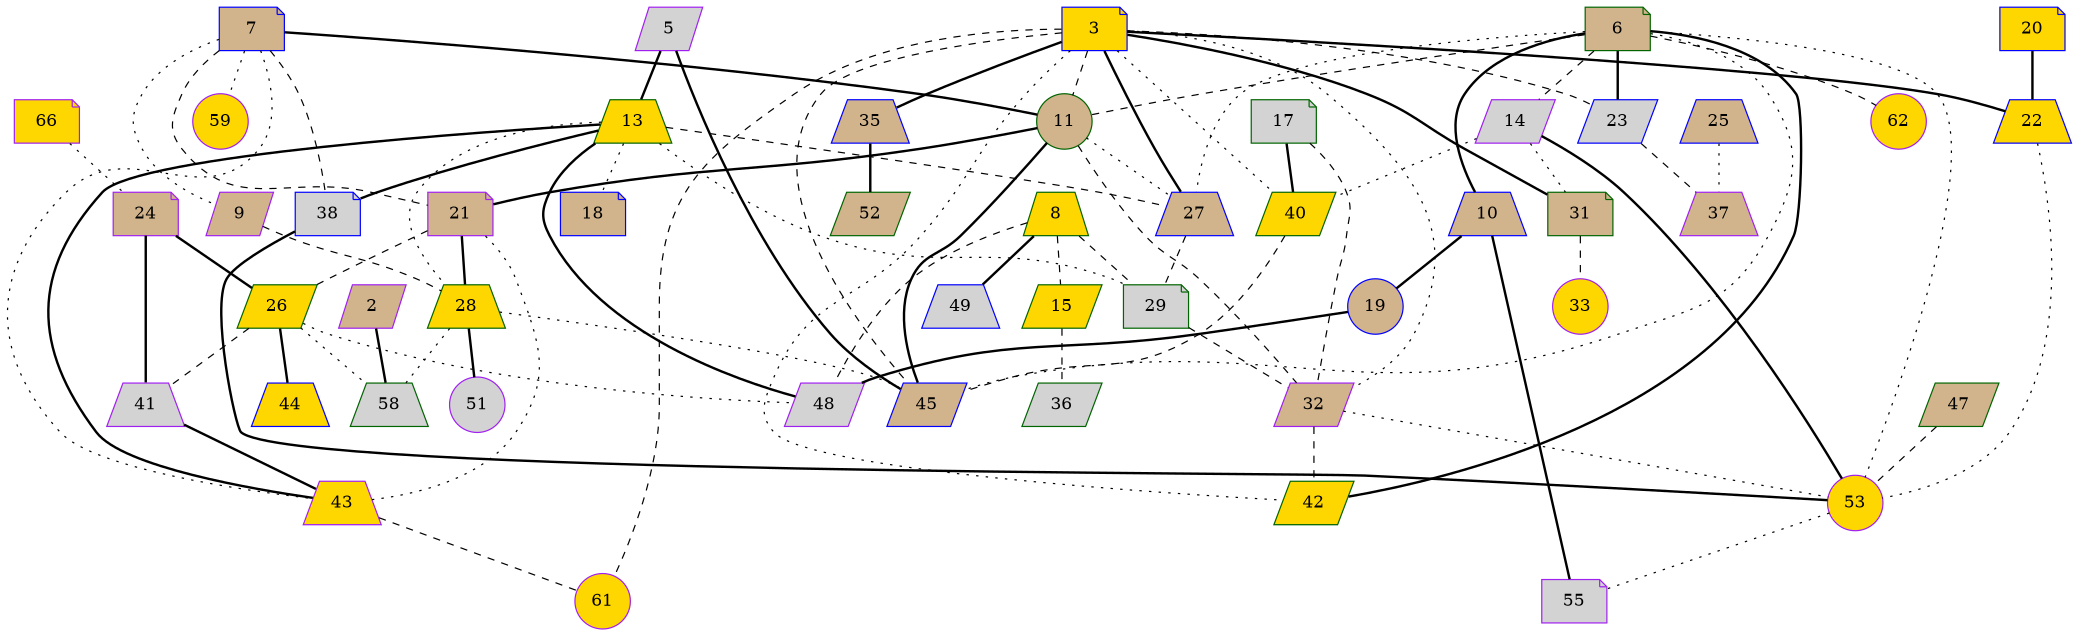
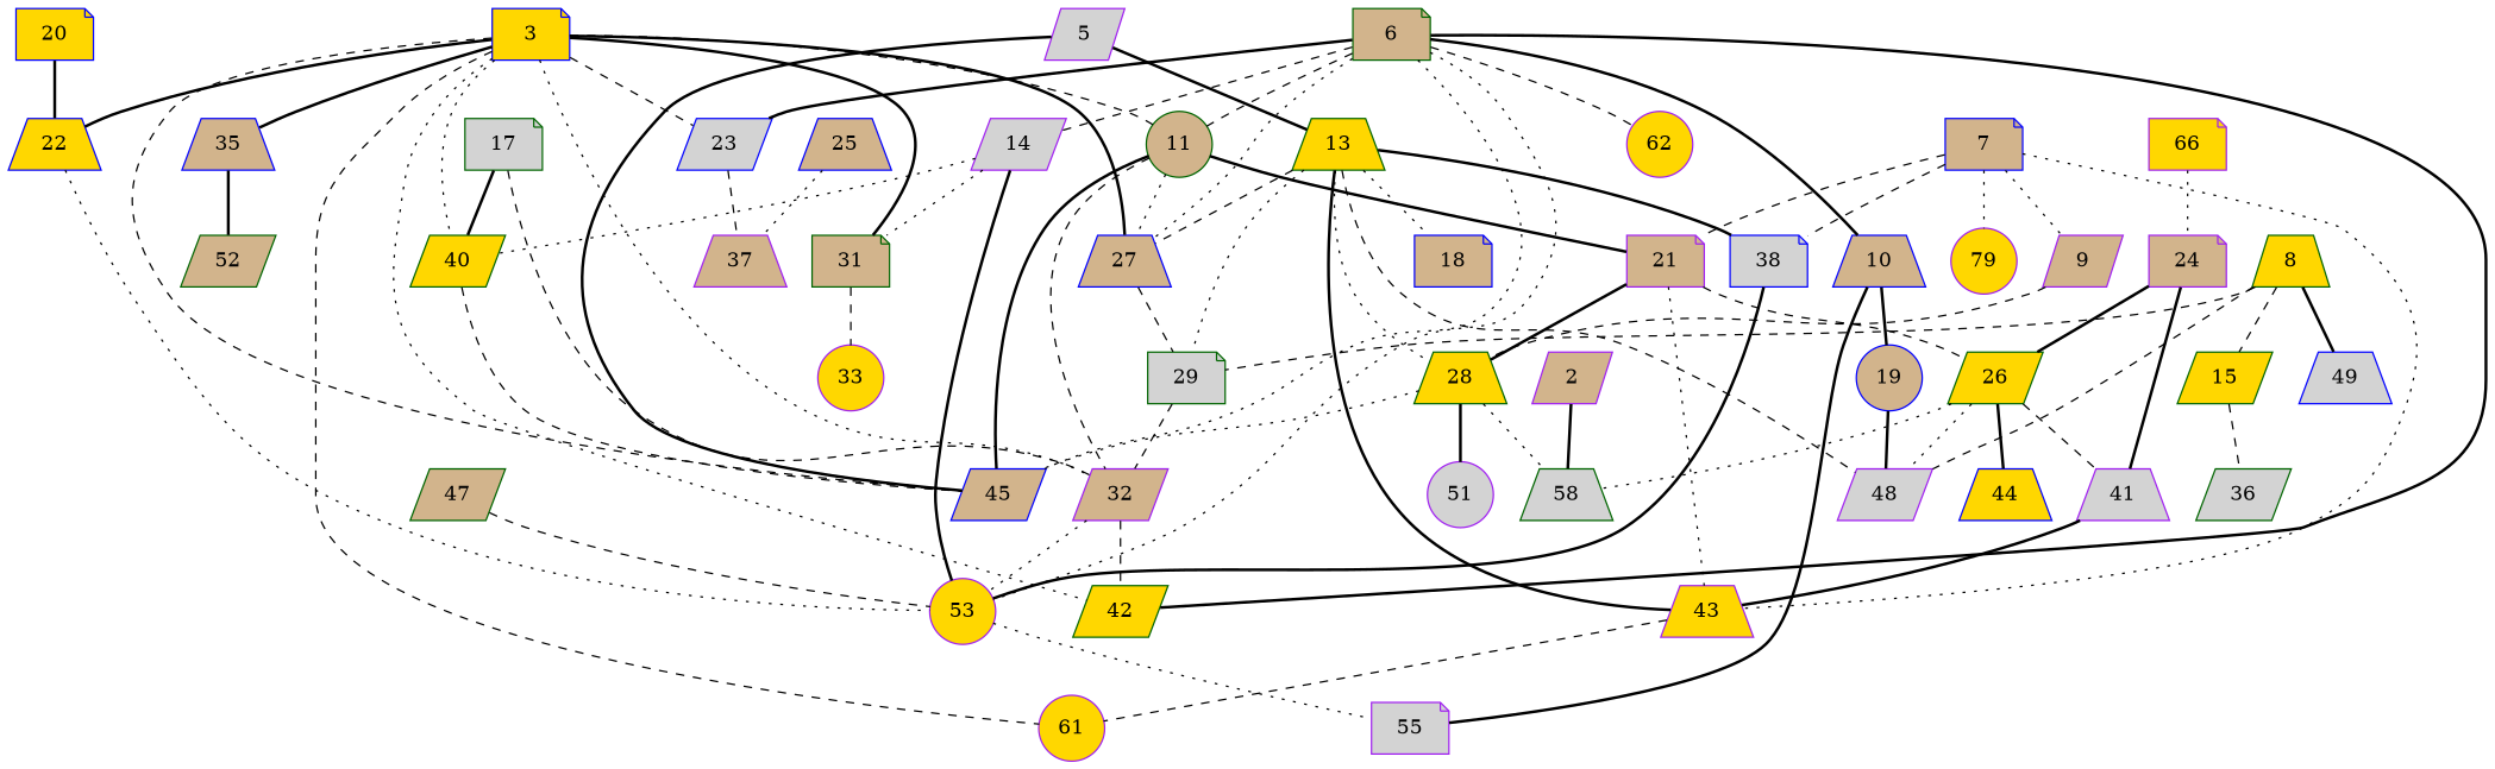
  graph {
    node [color=purple fillcolor=tan shape=parallelogram style=filled]
    edge [style=bold weight=1.0]
    58 [color=darkgreen fillcolor=lightgrey shape=trapezium]
    2
    3 [color=blue fillcolor=gold shape=note]
    11 [color=darkgreen shape=circle]
    22 [color=blue fillcolor=gold shape=trapezium]
    23 [color=blue fillcolor=lightgrey]
    27 [color=blue shape=trapezium]
    31 [color=darkgreen shape=note]
    32
    35 [color=blue shape=trapezium]
    40 [color=darkgreen fillcolor=gold]
    42 [color=darkgreen fillcolor=gold]
    45 [color=blue]
    61 [fillcolor=gold shape=circle]
    21 [shape=note]
    53 [fillcolor=gold shape=circle]
    37 [shape=trapezium]
    29 [color=darkgreen fillcolor=lightgrey shape=note]
    33 [fillcolor=gold shape=circle]
    52 [color=darkgreen]
    5 [fillcolor=lightgrey]
    13 [color=darkgreen fillcolor=gold shape=trapezium]
    38 [color=blue fillcolor=lightgrey shape=note]
    43 [fillcolor=gold shape=trapezium]
    48 [fillcolor=lightgrey]
    28 [color=darkgreen fillcolor=gold shape=trapezium]
    18 [color=blue shape=note]
    6 [color=darkgreen shape=note]
    10 [color=blue shape=trapezium]
    14 [fillcolor=lightgrey]
    62 [fillcolor=gold shape=circle]
    19 [color=blue shape=circle]
    55 [fillcolor=lightgrey shape=note]
    7 [color=blue shape=note]
    9
-   59 [fillcolor=gold shape=circle]
+   59 [fillcolor=gold shape=circle label=79]
    26 [color=darkgreen fillcolor=gold]
    8 [color=darkgreen fillcolor=gold shape=trapezium]
    15 [color=darkgreen fillcolor=gold]
    49 [color=blue fillcolor=lightgrey shape=trapezium]
    36 [color=darkgreen fillcolor=lightgrey]
    51 [fillcolor=lightgrey shape=circle]
    n43 [fillcolor=gold label=66 shape=note]
    24 [shape=note]
    41 [fillcolor=lightgrey shape=trapezium]
    17 [color=darkgreen fillcolor=lightgrey shape=note]
    20 [color=blue fillcolor=gold shape=note]
    44 [color=blue fillcolor=gold shape=trapezium]
    25 [color=blue shape=trapezium]
    47 [color=darkgreen]
    2 -- 58
    3 -- 11 [style=dashed weight=2.0]
    3 -- 22
    3 -- 23 [style=dashed]
    3 -- 27
    3 -- 31
    3 -- 32 [style=dotted]
    3 -- 35
    3 -- 40 [style=dotted]
    3 -- 42 [style=dotted]
    3 -- 45 [style=dashed]
    3 -- 61 [style=dashed]
    11 -- 27 [style=dotted]
    11 -- 32 [style=dashed]
    11 -- 45
    11 -- 21
    22 -- 53 [style=dotted]
    23 -- 37 [style=dashed]
    27 -- 29 [style=dashed]
    31 -- 33 [style=dashed]
    32 -- 42 [style=dashed]
    32 -- 53 [style=dotted]
    35 -- 52 [weight=2.0]
    40 -- 45 [style=dashed]
    21 -- 43 [style=dotted weight=2.0]
    21 -- 28 [weight=2.0]
    21 -- 26 [style=dashed]
    53 -- 55 [style=dotted]
    29 -- 32 [style=dashed]
    5 -- 45
    5 -- 13
    13 -- 27 [style=dashed]
    13 -- 29 [style=dotted weight=4.0]
    13 -- 38
    13 -- 43
-   13 -- 48
+   13 -- 48 [style=dashed]
    13 -- 28 [style=dotted]
    13 -- 18 [style=dotted]
    38 -- 53
    43 -- 61 [style=dashed]
    28 -- 58 [style=dotted]
    28 -- 45 [style=dotted]
    28 -- 51
    6 -- 11 [style=dashed]
    6 -- 23 [weight=2.0]
    6 -- 27 [style=dotted]
    6 -- 42
    6 -- 45 [style=dotted]
    6 -- 53 [style=dotted]
    6 -- 10
    6 -- 14 [style=dashed]
    6 -- 62 [style=dashed]
    10 -- 19
    10 -- 55
    14 -- 31 [style=dotted]
    14 -- 40 [style=dotted]
    14 -- 53
    19 -- 48
-   7 -- 11
    7 -- 21 [style=dashed]
    7 -- 38 [style=dashed]
    7 -- 43 [style=dotted]
    7 -- 9 [style=dotted]
    7 -- 59 [style=dotted]
    9 -- 28 [style=dashed weight=2.0]
    26 -- 58 [style=dotted]
    26 -- 48 [style=dotted]
    26 -- 41 [style=dashed]
    26 -- 44
    8 -- 29 [style=dashed]
    8 -- 48 [style=dashed]
    8 -- 15 [style=dashed]
    8 -- 49
    15 -- 36 [style=dashed]
    n43 -- 24 [style=dotted]
    24 -- 26
    24 -- 41
    41 -- 43
    17 -- 32 [style=dashed]
    17 -- 40
    20 -- 22
    25 -- 37 [style=dotted]
    47 -- 53 [style=dashed weight=2.0]
  }
